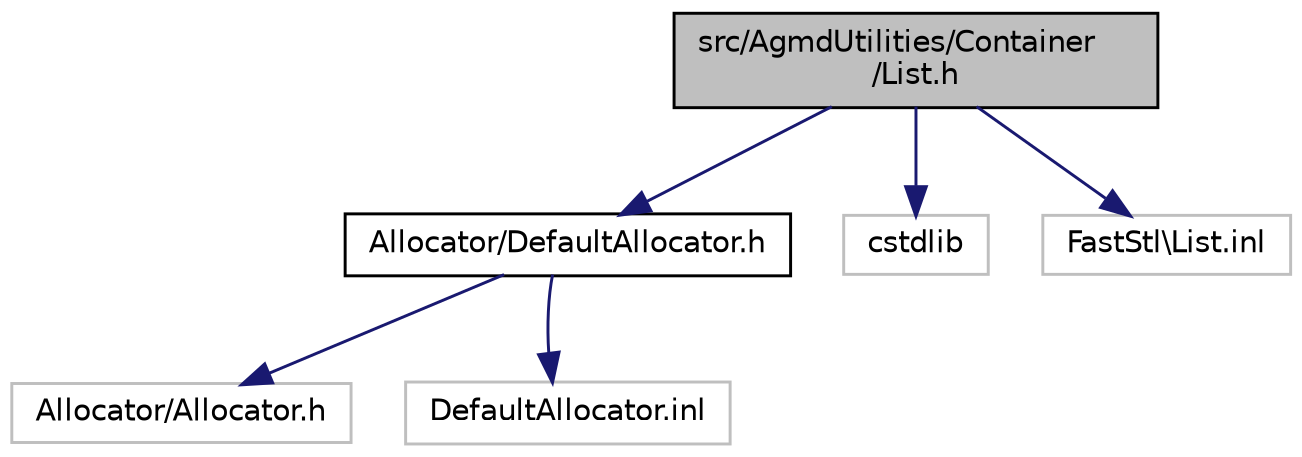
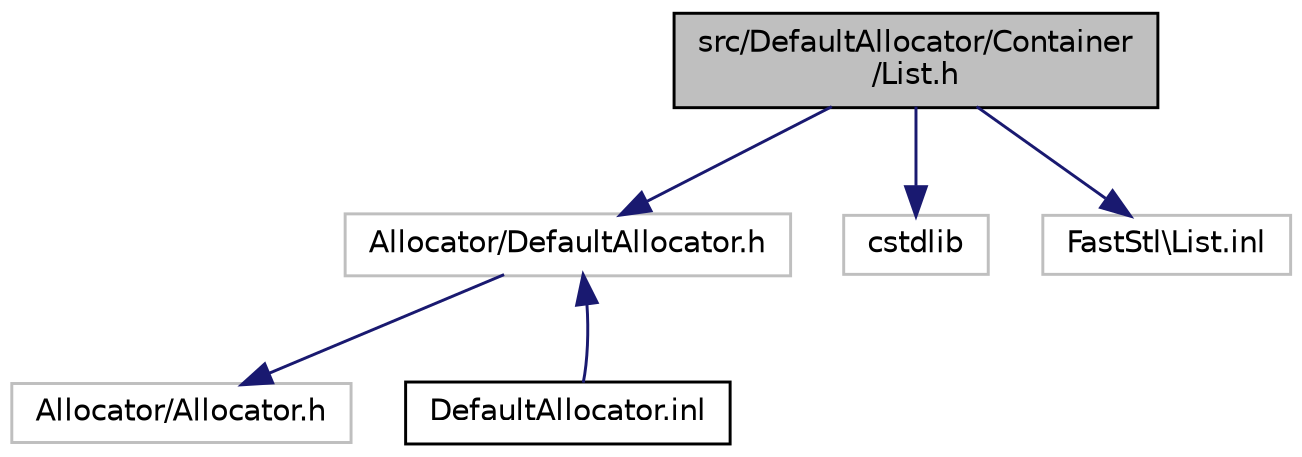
  digraph {
    node [color=black fillcolor=white fontname=Helvetica fontsize=10 shape=record style=filled]
    edge [color=midnightblue fontname=Helvetica fontsize=10 labelfontname=Helvetica labelfontsize=10 style=solid]
-   n1 [fillcolor=grey75 fontcolor=black height=0.2 label="src/AgmdUtilities/Container\l/List.h" width=0.4]
-   n2 [height=0.2 label="Allocator/DefaultAllocator.h" width=0.4]
+   n1 [fillcolor=grey75 fontcolor=black height=0.2 label="src/DefaultAllocator/Container\l/List.h" width=0.4]
+   n2 [color=grey75 height=0.2 label="Allocator/DefaultAllocator.h" width=0.4]
    n3 [color=grey75 height=0.2 label=cstdlib width=0.4]
    n4 [color=grey75 height=0.2 label="FastStl\\List.inl" width=0.4]
    n5 [color=grey75 height=0.2 label="Allocator/Allocator.h" width=0.4]
-   n6 [color=grey75 height=0.2 label="DefaultAllocator.inl" width=0.4]
+   n6 [height=0.2 label="DefaultAllocator.inl" width=0.4]
    n1 -> n2
    n1 -> n3
    n1 -> n4
    n2 -> n5
-   n2 -> n6
+   n6 -> n2
  }
